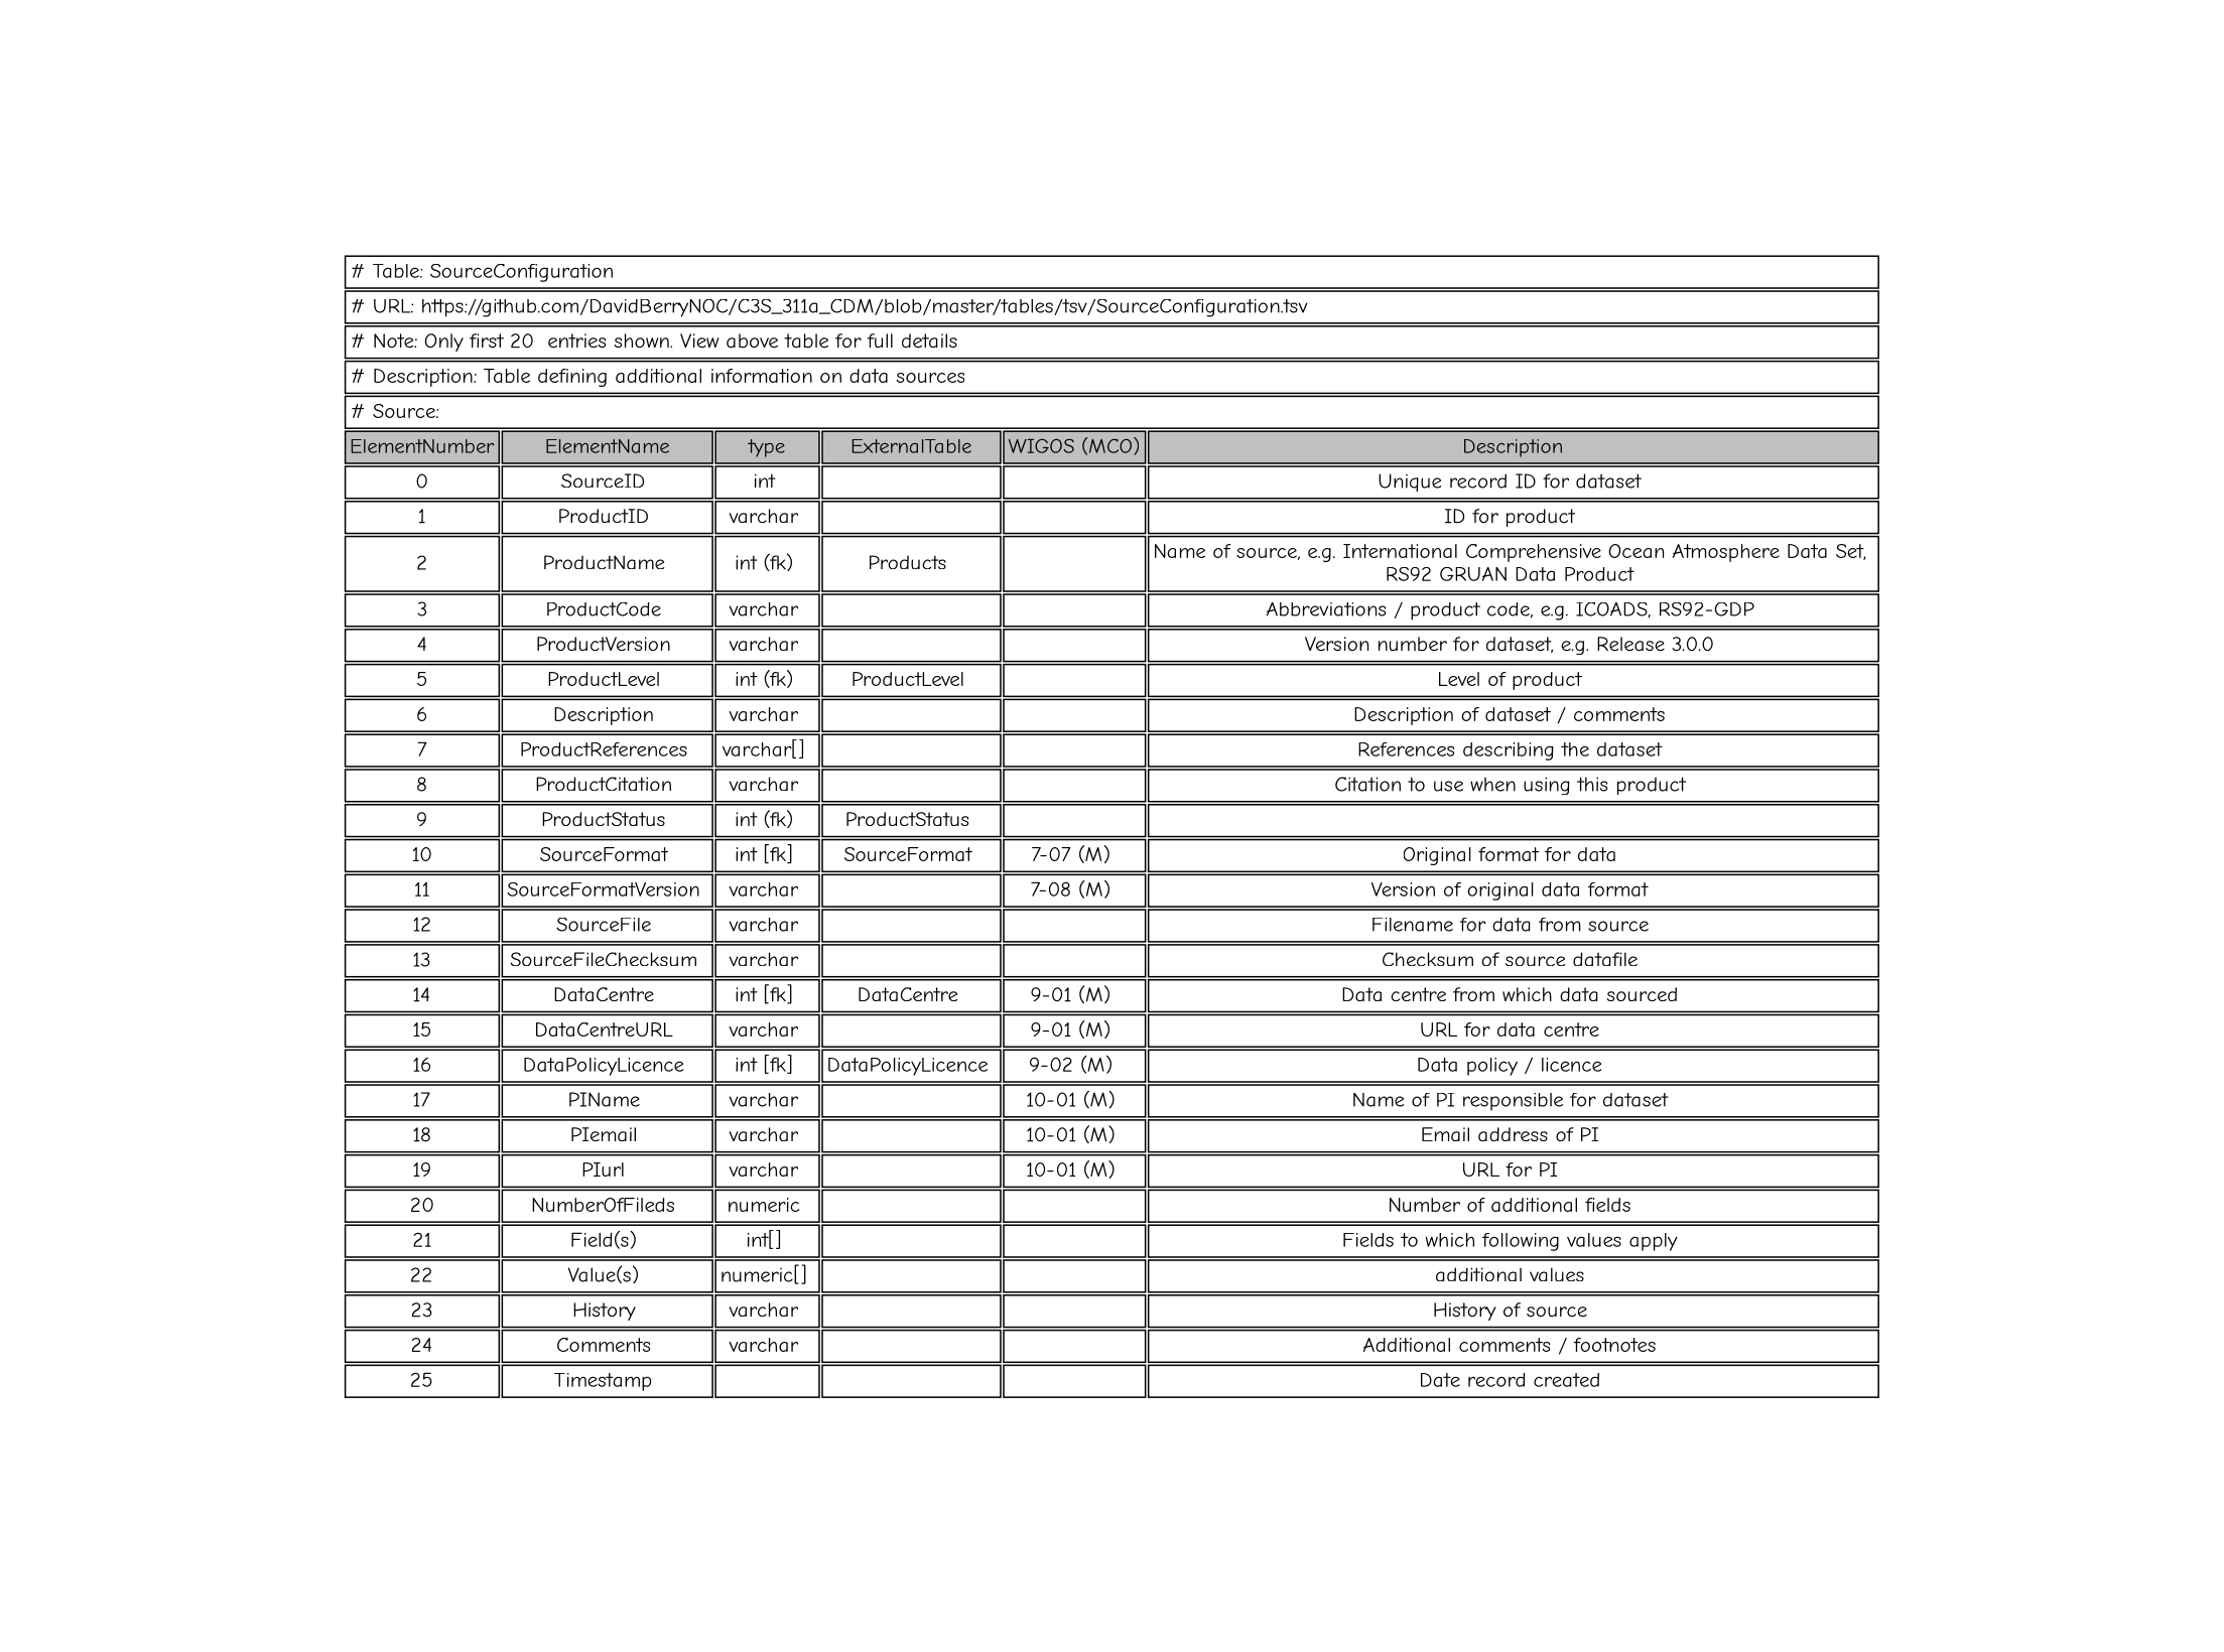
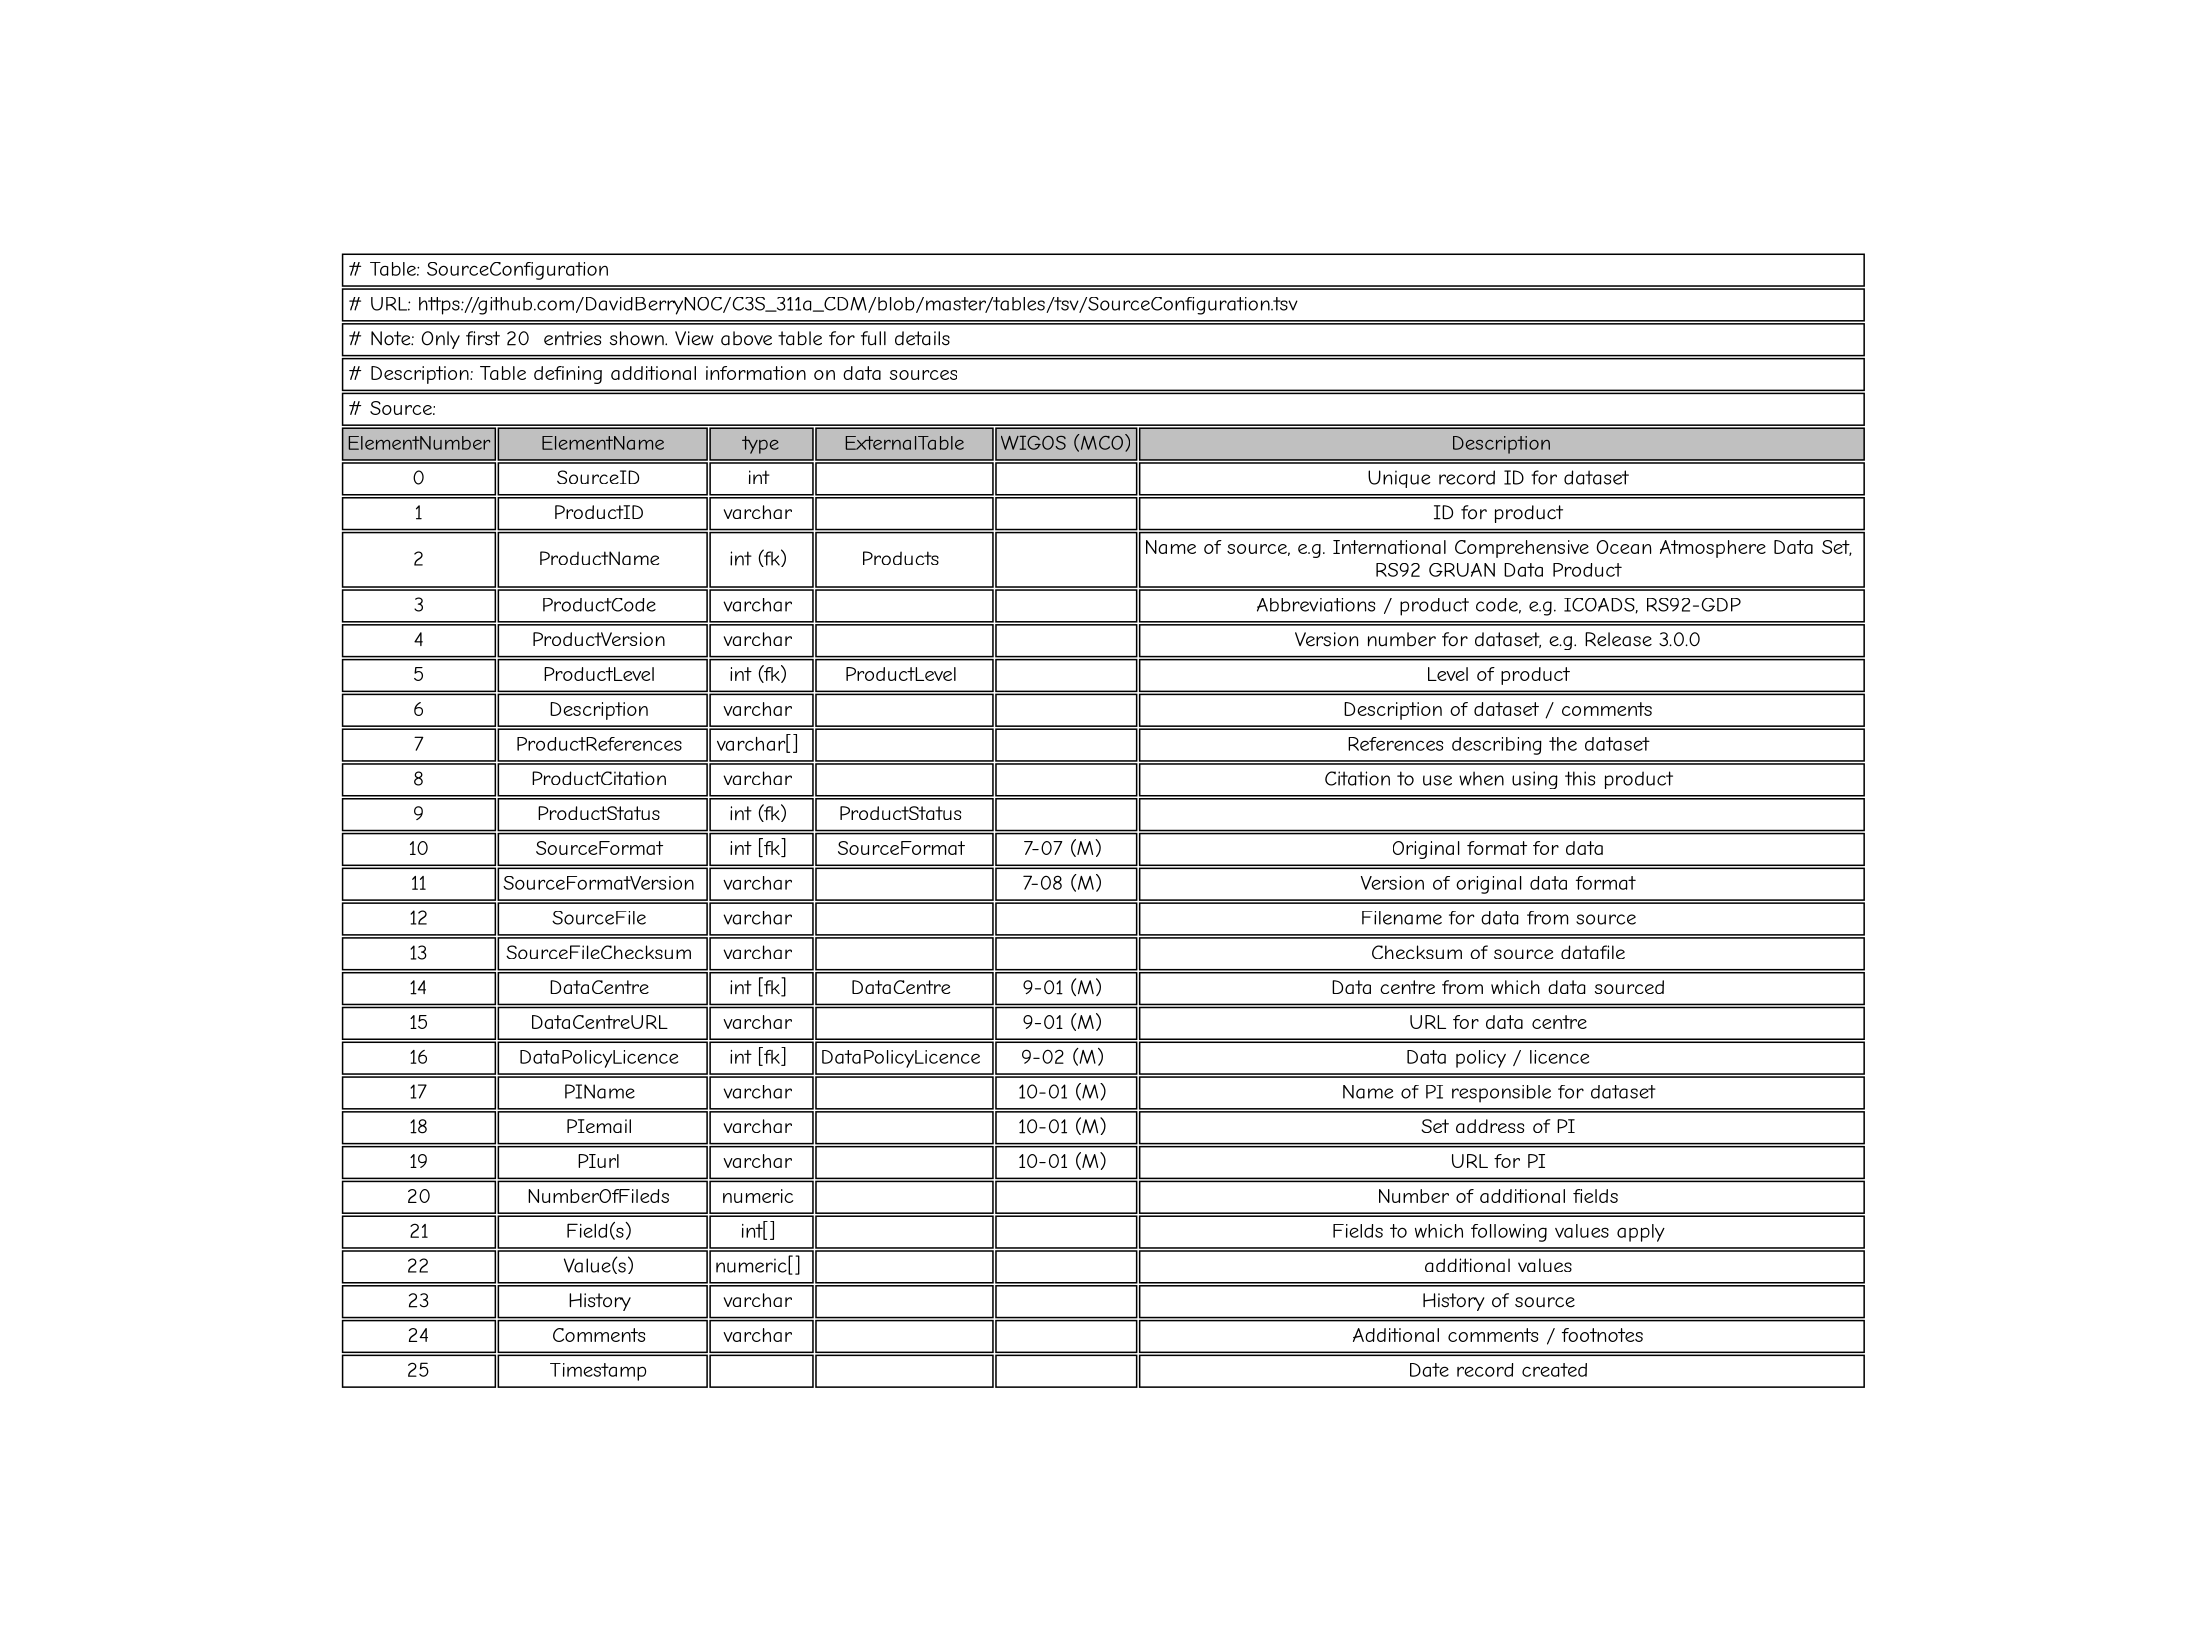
  digraph {
    fontname="Comic Neue"
-   n1 [color=white label=<<TABLE BORDER="0" CELLBORDER="1" CELLSPACING="2" COLOR="BLACK"> <TR><TD COLSPAN="6" ALIGN="left" PORT="head"># Table: SourceConfiguration</TD></TR> <TR><TD COLSPAN="6" ALIGN="left"># URL: https://github.com/DavidBerryNOC/C3S_311a_CDM/blob/master/tables/tsv/SourceConfiguration.tsv</TD></TR> <TR><TD COLSPAN="6" ALIGN="left"># Note: Only first 20  entries shown. View above table for full details</TD></TR> <TR><TD ALIGN="left" COLSPAN="6"># Description: Table defining additional information on data sources</TD></TR> <TR><TD ALIGN="left" COLSPAN="6"># Source:</TD></TR> <TR><TD BGCOLOR="GRAY">ElementNumber</TD><TD BGCOLOR="GRAY">ElementName</TD><TD BGCOLOR="GRAY">type</TD><TD BGCOLOR="GRAY">ExternalTable</TD><TD BGCOLOR="GRAY">WIGOS (MCO)</TD><TD BGCOLOR="GRAY">Description</TD></TR> <TR><TD PORT="SourceIDL">0</TD><TD>SourceID </TD><TD>int </TD><TD></TD><TD></TD><TD PORT="SourceIDR">Unique record ID for dataset </TD></TR> <TR><TD PORT="ProductIDL">1</TD><TD>ProductID </TD><TD>varchar </TD><TD></TD><TD></TD><TD PORT="ProductIDR">ID for product </TD></TR> <TR><TD PORT="ProductNameL">2</TD><TD>ProductName </TD><TD>int (fk) </TD><TD>Products </TD><TD></TD><TD PORT="ProductNameR">Name of source, e.g. International Comprehensive Ocean Atmosphere Data Set, <BR/>RS92 GRUAN Data Product </TD></TR> <TR><TD PORT="ProductCodeL">3</TD><TD>ProductCode </TD><TD>varchar </TD><TD></TD><TD></TD><TD PORT="ProductCodeR">Abbreviations / product code, e.g. ICOADS, RS92-GDP </TD></TR> <TR><TD PORT="ProductVersionL">4</TD><TD>ProductVersion </TD><TD>varchar </TD><TD></TD><TD></TD><TD PORT="ProductVersionR">Version number for dataset, e.g. Release 3.0.0 </TD></TR> <TR><TD PORT="ProductLevelL">5</TD><TD>ProductLevel </TD><TD>int (fk) </TD><TD>ProductLevel </TD><TD></TD><TD PORT="ProductLevelR">Level of product </TD></TR> <TR><TD PORT="Description L">6</TD><TD>Description </TD><TD>varchar </TD><TD></TD><TD></TD><TD PORT="Description R">Description of dataset / comments </TD></TR> <TR><TD PORT="ProductReferencesL">7</TD><TD>ProductReferences </TD><TD>varchar[] </TD><TD></TD><TD></TD><TD PORT="ProductReferencesR">References describing the dataset </TD></TR> <TR><TD PORT="ProductCitationL">8</TD><TD>ProductCitation </TD><TD>varchar </TD><TD></TD><TD></TD><TD PORT="ProductCitationR">Citation to use when using this product </TD></TR> <TR><TD PORT="ProductStatusL">9</TD><TD>ProductStatus </TD><TD>int (fk) </TD><TD>ProductStatus </TD><TD></TD><TD PORT="ProductStatusR"></TD></TR> <TR><TD PORT="SourceFormat L">10</TD><TD>SourceFormat </TD><TD>int [fk] </TD><TD>SourceFormat </TD><TD>7-07 (M) </TD><TD PORT="SourceFormat R">Original format for data </TD></TR> <TR><TD PORT="SourceFormatVersion L">11</TD><TD>SourceFormatVersion </TD><TD>varchar </TD><TD></TD><TD>7-08 (M) </TD><TD PORT="SourceFormatVersion R">Version of original data format </TD></TR> <TR><TD PORT="SourceFileL">12</TD><TD>SourceFile </TD><TD>varchar </TD><TD></TD><TD></TD><TD PORT="SourceFileR">Filename for data from source </TD></TR> <TR><TD PORT="SourceFileChecksumL">13</TD><TD>SourceFileChecksum </TD><TD>varchar </TD><TD></TD><TD></TD><TD PORT="SourceFileChecksumR">Checksum of source datafile </TD></TR> <TR><TD PORT="DataCentre L">14</TD><TD>DataCentre </TD><TD>int [fk] </TD><TD>DataCentre </TD><TD>9-01 (M) </TD><TD PORT="DataCentre R">Data centre from which data sourced </TD></TR> <TR><TD PORT="DataCentreURL L">15</TD><TD>DataCentreURL </TD><TD>varchar </TD><TD></TD><TD>9-01 (M) </TD><TD PORT="DataCentreURL R">URL for data centre </TD></TR> <TR><TD PORT="DataPolicyLicence L">16</TD><TD>DataPolicyLicence </TD><TD>int [fk] </TD><TD>DataPolicyLicence </TD><TD>9-02 (M) </TD><TD PORT="DataPolicyLicence R">Data policy / licence </TD></TR> <TR><TD PORT="PIName L">17</TD><TD>PIName </TD><TD>varchar </TD><TD></TD><TD>10-01 (M) </TD><TD PORT="PIName R">Name of PI responsible for dataset </TD></TR> <TR><TD PORT="PIemail L">18</TD><TD>PIemail </TD><TD>varchar </TD><TD></TD><TD>10-01 (M) </TD><TD PORT="PIemail R">Email address of PI </TD></TR> <TR><TD PORT="PIurl L">19</TD><TD>PIurl </TD><TD>varchar </TD><TD></TD><TD>10-01 (M) </TD><TD PORT="PIurl R">URL for PI </TD></TR> <TR><TD PORT="NumberOfFiledsL">20</TD><TD>NumberOfFileds </TD><TD>numeric </TD><TD></TD><TD></TD><TD PORT="NumberOfFiledsR">Number of additional fields </TD></TR> <TR><TD PORT="Field(s)L">21</TD><TD>Field(s) </TD><TD>int[] </TD><TD></TD><TD></TD><TD PORT="Field(s)R">Fields to which following values apply </TD></TR> <TR><TD PORT="Value(s)L">22</TD><TD>Value(s) </TD><TD>numeric[] </TD><TD></TD><TD></TD><TD PORT="Value(s)R">additional values </TD></TR> <TR><TD PORT="HistoryL">23</TD><TD>History </TD><TD>varchar </TD><TD></TD><TD></TD><TD PORT="HistoryR">History of source </TD></TR> <TR><TD PORT="CommentsL">24</TD><TD>Comments </TD><TD>varchar </TD><TD></TD><TD></TD><TD PORT="CommentsR">Additional comments / footnotes </TD></TR> <TR><TD PORT="TimestampL">25</TD><TD>Timestamp </TD><TD></TD><TD></TD><TD></TD><TD PORT="TimestampR">Date record created </TD></TR> </TABLE>> fontname="Comic Neue"]
+   n1 [color=white label=<<TABLE BORDER="0" CELLBORDER="1" CELLSPACING="2" COLOR="BLACK"> <TR><TD COLSPAN="6" ALIGN="left" PORT="head"># Table: SourceConfiguration</TD></TR> <TR><TD COLSPAN="6" ALIGN="left"># URL: https://github.com/DavidBerryNOC/C3S_311a_CDM/blob/master/tables/tsv/SourceConfiguration.tsv</TD></TR> <TR><TD COLSPAN="6" ALIGN="left"># Note: Only first 20  entries shown. View above table for full details</TD></TR> <TR><TD ALIGN="left" COLSPAN="6"># Description: Table defining additional information on data sources</TD></TR> <TR><TD ALIGN="left" COLSPAN="6"># Source:</TD></TR> <TR><TD BGCOLOR="GRAY">ElementNumber</TD><TD BGCOLOR="GRAY">ElementName</TD><TD BGCOLOR="GRAY">type</TD><TD BGCOLOR="GRAY">ExternalTable</TD><TD BGCOLOR="GRAY">WIGOS (MCO)</TD><TD BGCOLOR="GRAY">Description</TD></TR> <TR><TD PORT="SourceIDL">0</TD><TD>SourceID </TD><TD>int </TD><TD></TD><TD></TD><TD PORT="SourceIDR">Unique record ID for dataset </TD></TR> <TR><TD PORT="ProductIDL">1</TD><TD>ProductID </TD><TD>varchar </TD><TD></TD><TD></TD><TD PORT="ProductIDR">ID for product </TD></TR> <TR><TD PORT="ProductNameL">2</TD><TD>ProductName </TD><TD>int (fk) </TD><TD>Products </TD><TD></TD><TD PORT="ProductNameR">Name of source, e.g. International Comprehensive Ocean Atmosphere Data Set, <BR/>RS92 GRUAN Data Product </TD></TR> <TR><TD PORT="ProductCodeL">3</TD><TD>ProductCode </TD><TD>varchar </TD><TD></TD><TD></TD><TD PORT="ProductCodeR">Abbreviations / product code, e.g. ICOADS, RS92-GDP </TD></TR> <TR><TD PORT="ProductVersionL">4</TD><TD>ProductVersion </TD><TD>varchar </TD><TD></TD><TD></TD><TD PORT="ProductVersionR">Version number for dataset, e.g. Release 3.0.0 </TD></TR> <TR><TD PORT="ProductLevelL">5</TD><TD>ProductLevel </TD><TD>int (fk) </TD><TD>ProductLevel </TD><TD></TD><TD PORT="ProductLevelR">Level of product </TD></TR> <TR><TD PORT="Description L">6</TD><TD>Description </TD><TD>varchar </TD><TD></TD><TD></TD><TD PORT="Description R">Description of dataset / comments </TD></TR> <TR><TD PORT="ProductReferencesL">7</TD><TD>ProductReferences </TD><TD>varchar[] </TD><TD></TD><TD></TD><TD PORT="ProductReferencesR">References describing the dataset </TD></TR> <TR><TD PORT="ProductCitationL">8</TD><TD>ProductCitation </TD><TD>varchar </TD><TD></TD><TD></TD><TD PORT="ProductCitationR">Citation to use when using this product </TD></TR> <TR><TD PORT="ProductStatusL">9</TD><TD>ProductStatus </TD><TD>int (fk) </TD><TD>ProductStatus </TD><TD></TD><TD PORT="ProductStatusR"></TD></TR> <TR><TD PORT="SourceFormat L">10</TD><TD>SourceFormat </TD><TD>int [fk] </TD><TD>SourceFormat </TD><TD>7-07 (M) </TD><TD PORT="SourceFormat R">Original format for data </TD></TR> <TR><TD PORT="SourceFormatVersion L">11</TD><TD>SourceFormatVersion </TD><TD>varchar </TD><TD></TD><TD>7-08 (M) </TD><TD PORT="SourceFormatVersion R">Version of original data format </TD></TR> <TR><TD PORT="SourceFileL">12</TD><TD>SourceFile </TD><TD>varchar </TD><TD></TD><TD></TD><TD PORT="SourceFileR">Filename for data from source </TD></TR> <TR><TD PORT="SourceFileChecksumL">13</TD><TD>SourceFileChecksum </TD><TD>varchar </TD><TD></TD><TD></TD><TD PORT="SourceFileChecksumR">Checksum of source datafile </TD></TR> <TR><TD PORT="DataCentre L">14</TD><TD>DataCentre </TD><TD>int [fk] </TD><TD>DataCentre </TD><TD>9-01 (M) </TD><TD PORT="DataCentre R">Data centre from which data sourced </TD></TR> <TR><TD PORT="DataCentreURL L">15</TD><TD>DataCentreURL </TD><TD>varchar </TD><TD></TD><TD>9-01 (M) </TD><TD PORT="DataCentreURL R">URL for data centre </TD></TR> <TR><TD PORT="DataPolicyLicence L">16</TD><TD>DataPolicyLicence </TD><TD>int [fk] </TD><TD>DataPolicyLicence </TD><TD>9-02 (M) </TD><TD PORT="DataPolicyLicence R">Data policy / licence </TD></TR> <TR><TD PORT="PIName L">17</TD><TD>PIName </TD><TD>varchar </TD><TD></TD><TD>10-01 (M) </TD><TD PORT="PIName R">Name of PI responsible for dataset </TD></TR> <TR><TD PORT="PIemail L">18</TD><TD>PIemail </TD><TD>varchar </TD><TD></TD><TD>10-01 (M) </TD><TD PORT="PIemail R">Set address of PI </TD></TR> <TR><TD PORT="PIurl L">19</TD><TD>PIurl </TD><TD>varchar </TD><TD></TD><TD>10-01 (M) </TD><TD PORT="PIurl R">URL for PI </TD></TR> <TR><TD PORT="NumberOfFiledsL">20</TD><TD>NumberOfFileds </TD><TD>numeric </TD><TD></TD><TD></TD><TD PORT="NumberOfFiledsR">Number of additional fields </TD></TR> <TR><TD PORT="Field(s)L">21</TD><TD>Field(s) </TD><TD>int[] </TD><TD></TD><TD></TD><TD PORT="Field(s)R">Fields to which following values apply </TD></TR> <TR><TD PORT="Value(s)L">22</TD><TD>Value(s) </TD><TD>numeric[] </TD><TD></TD><TD></TD><TD PORT="Value(s)R">additional values </TD></TR> <TR><TD PORT="HistoryL">23</TD><TD>History </TD><TD>varchar </TD><TD></TD><TD></TD><TD PORT="HistoryR">History of source </TD></TR> <TR><TD PORT="CommentsL">24</TD><TD>Comments </TD><TD>varchar </TD><TD></TD><TD></TD><TD PORT="CommentsR">Additional comments / footnotes </TD></TR> <TR><TD PORT="TimestampL">25</TD><TD>Timestamp </TD><TD></TD><TD></TD><TD></TD><TD PORT="TimestampR">Date record created </TD></TR> </TABLE>> fontname="Comic Neue"]
  }
